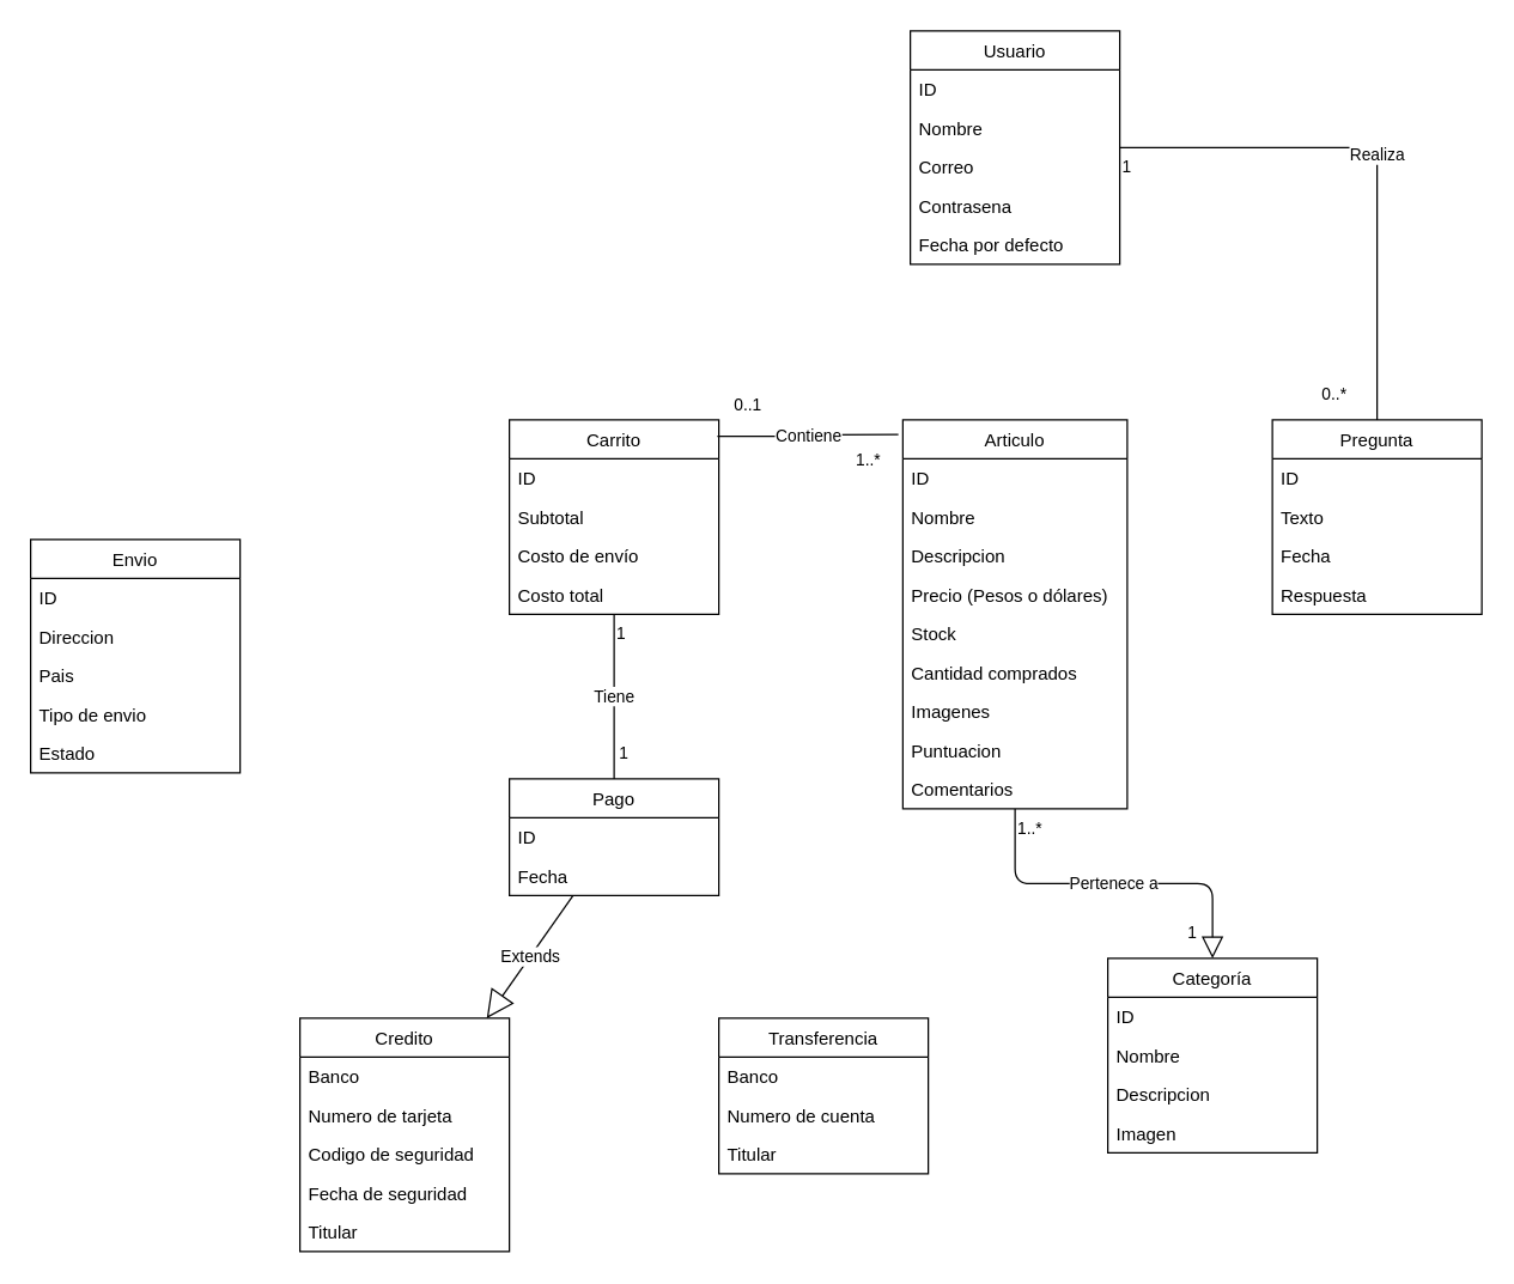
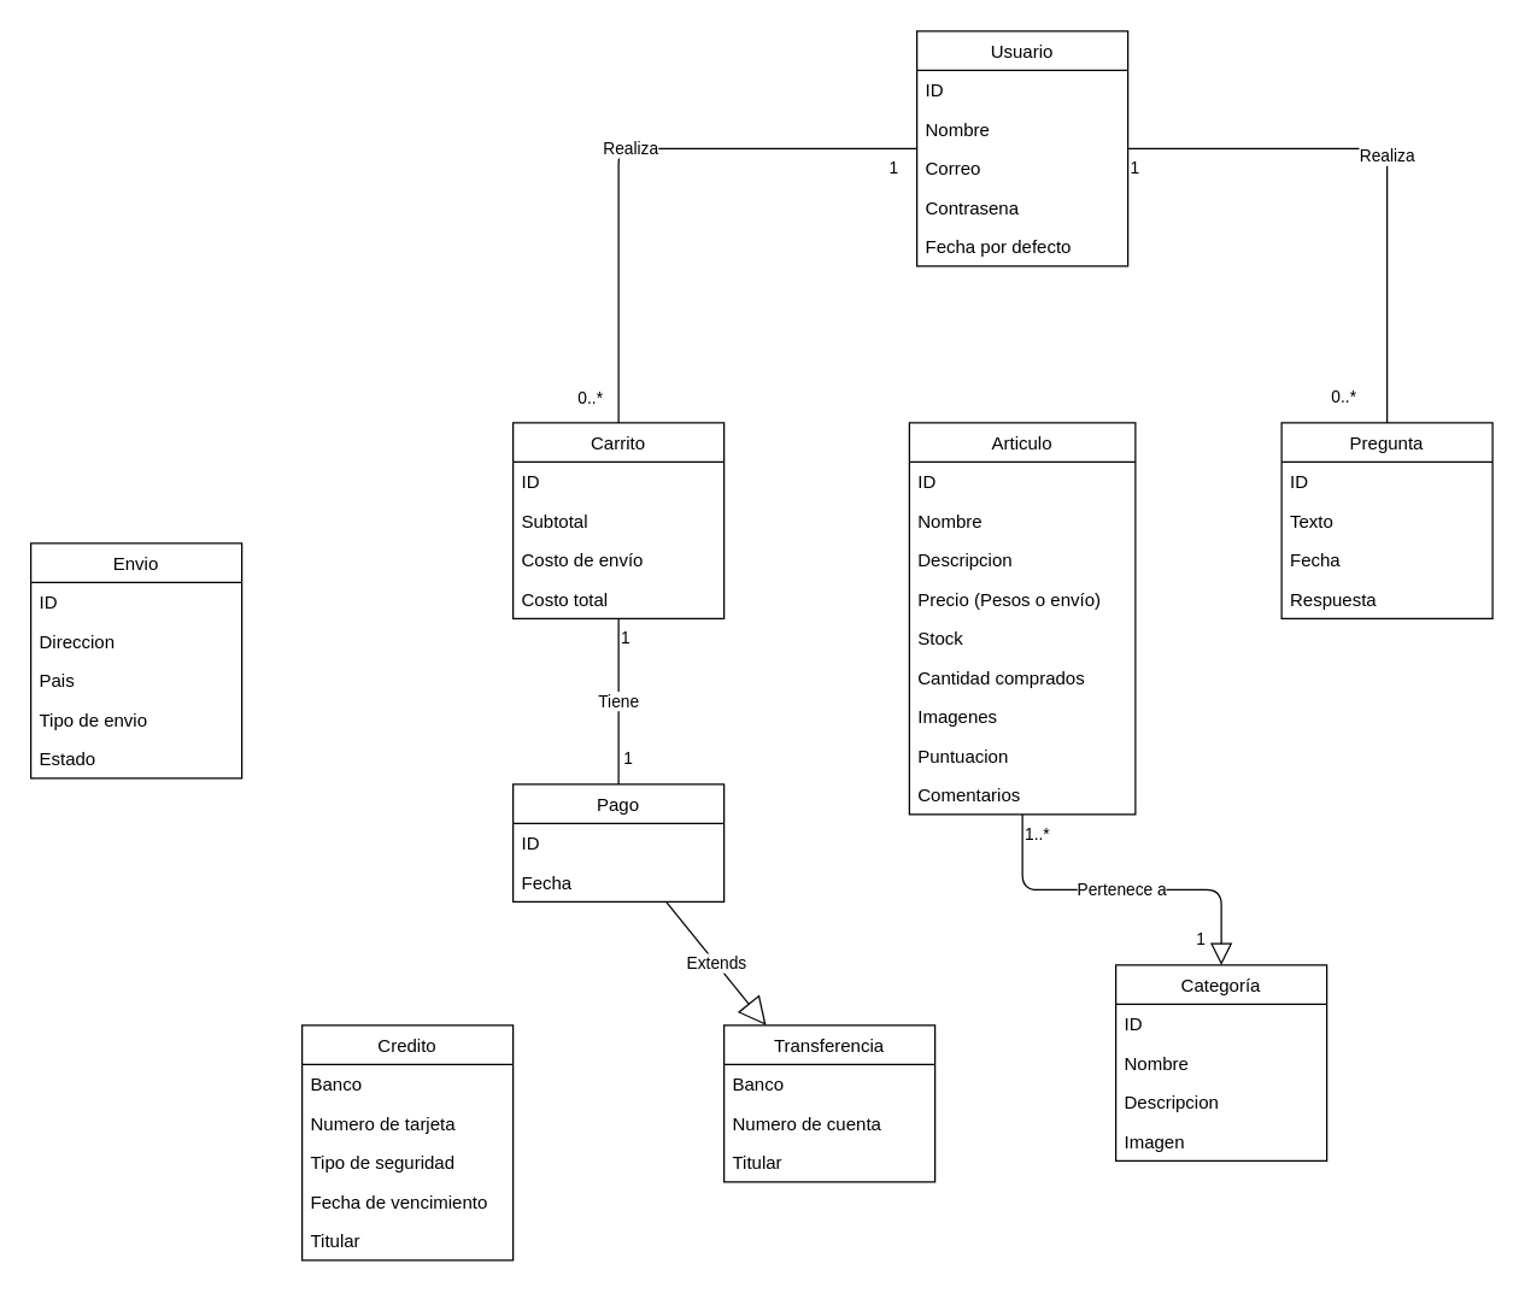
  <mxCell id="0" />
  <mxCell id="1" parent="0" />
  <mxCell id="2" value="Articulo" style="swimlane;fontStyle=0;childLayout=stackLayout;horizontal=1;startSize=26;fillColor=none;horizontalStack=0;resizeParent=1;resizeParentMax=0;resizeLast=0;collapsible=1;marginBottom=0;" parent="1" vertex="1"><mxGeometry x="603" y="280" width="150" height="260" as="geometry" /></mxCell>
  <mxCell id="3" value="ID" style="text;strokeColor=none;fillColor=none;align=left;verticalAlign=top;spacingLeft=4;spacingRight=4;overflow=hidden;rotatable=0;points=[[0,0.5],[1,0.5]];portConstraint=eastwest;" parent="2" vertex="1"><mxGeometry y="26" width="150" height="26" as="geometry" /></mxCell>
  <mxCell id="4" value="Nombre" style="text;strokeColor=none;fillColor=none;align=left;verticalAlign=top;spacingLeft=4;spacingRight=4;overflow=hidden;rotatable=0;points=[[0,0.5],[1,0.5]];portConstraint=eastwest;" parent="2" vertex="1"><mxGeometry y="52" width="150" height="26" as="geometry" /></mxCell>
  <mxCell id="5" value="Descripcion" style="text;strokeColor=none;fillColor=none;align=left;verticalAlign=top;spacingLeft=4;spacingRight=4;overflow=hidden;rotatable=0;points=[[0,0.5],[1,0.5]];portConstraint=eastwest;" parent="2" vertex="1"><mxGeometry y="78" width="150" height="26" as="geometry" /></mxCell>
- <mxCell id="6" value="Precio (Pesos o dólares)" style="text;strokeColor=none;fillColor=none;align=left;verticalAlign=top;spacingLeft=4;spacingRight=4;overflow=hidden;rotatable=0;points=[[0,0.5],[1,0.5]];portConstraint=eastwest;" parent="2" vertex="1"><mxGeometry y="104" width="150" height="26" as="geometry" /></mxCell>
+ <mxCell id="6" value="Precio (Pesos o envío)" style="text;strokeColor=none;fillColor=none;align=left;verticalAlign=top;spacingLeft=4;spacingRight=4;overflow=hidden;rotatable=0;points=[[0,0.5],[1,0.5]];portConstraint=eastwest;" parent="2" vertex="1"><mxGeometry y="104" width="150" height="26" as="geometry" /></mxCell>
  <mxCell id="7" value="Stock" style="text;strokeColor=none;fillColor=none;align=left;verticalAlign=top;spacingLeft=4;spacingRight=4;overflow=hidden;rotatable=0;points=[[0,0.5],[1,0.5]];portConstraint=eastwest;" parent="2" vertex="1"><mxGeometry y="130" width="150" height="26" as="geometry" /></mxCell>
  <mxCell id="8" value="Cantidad comprados" style="text;strokeColor=none;fillColor=none;align=left;verticalAlign=top;spacingLeft=4;spacingRight=4;overflow=hidden;rotatable=0;points=[[0,0.5],[1,0.5]];portConstraint=eastwest;" parent="2" vertex="1"><mxGeometry y="156" width="150" height="26" as="geometry" /></mxCell>
  <mxCell id="9" value="Imagenes" style="text;strokeColor=none;fillColor=none;align=left;verticalAlign=top;spacingLeft=4;spacingRight=4;overflow=hidden;rotatable=0;points=[[0,0.5],[1,0.5]];portConstraint=eastwest;" parent="2" vertex="1"><mxGeometry y="182" width="150" height="26" as="geometry" /></mxCell>
  <mxCell id="10" value="Puntuacion" style="text;strokeColor=none;fillColor=none;align=left;verticalAlign=top;spacingLeft=4;spacingRight=4;overflow=hidden;rotatable=0;points=[[0,0.5],[1,0.5]];portConstraint=eastwest;" parent="2" vertex="1"><mxGeometry y="208" width="150" height="26" as="geometry" /></mxCell>
  <mxCell id="11" value="Comentarios" style="text;strokeColor=none;fillColor=none;align=left;verticalAlign=top;spacingLeft=4;spacingRight=4;overflow=hidden;rotatable=0;points=[[0,0.5],[1,0.5]];portConstraint=eastwest;" parent="2" vertex="1"><mxGeometry y="234" width="150" height="26" as="geometry" /></mxCell>
  <mxCell id="12" value="Categoría" style="swimlane;fontStyle=0;childLayout=stackLayout;horizontal=1;startSize=26;fillColor=none;horizontalStack=0;resizeParent=1;resizeParentMax=0;resizeLast=0;collapsible=1;marginBottom=0;" parent="1" vertex="1"><mxGeometry x="740" y="640" width="140" height="130" as="geometry" /></mxCell>
  <mxCell id="13" value="ID" style="text;strokeColor=none;fillColor=none;align=left;verticalAlign=top;spacingLeft=4;spacingRight=4;overflow=hidden;rotatable=0;points=[[0,0.5],[1,0.5]];portConstraint=eastwest;" parent="12" vertex="1"><mxGeometry y="26" width="140" height="26" as="geometry" /></mxCell>
  <mxCell id="14" value="Nombre" style="text;strokeColor=none;fillColor=none;align=left;verticalAlign=top;spacingLeft=4;spacingRight=4;overflow=hidden;rotatable=0;points=[[0,0.5],[1,0.5]];portConstraint=eastwest;" parent="12" vertex="1"><mxGeometry y="52" width="140" height="26" as="geometry" /></mxCell>
  <mxCell id="15" value="Descripcion" style="text;strokeColor=none;fillColor=none;align=left;verticalAlign=top;spacingLeft=4;spacingRight=4;overflow=hidden;rotatable=0;points=[[0,0.5],[1,0.5]];portConstraint=eastwest;" parent="12" vertex="1"><mxGeometry y="78" width="140" height="26" as="geometry" /></mxCell>
  <mxCell id="16" value="Imagen" style="text;strokeColor=none;fillColor=none;align=left;verticalAlign=top;spacingLeft=4;spacingRight=4;overflow=hidden;rotatable=0;points=[[0,0.5],[1,0.5]];portConstraint=eastwest;" parent="12" vertex="1"><mxGeometry y="104" width="140" height="26" as="geometry" /></mxCell>
  <mxCell id="17" value="Pertenece a" style="endArrow=block;html=1;endSize=12;startArrow=none;startSize=14;startFill=0;edgeStyle=orthogonalEdgeStyle;entryX=0.5;entryY=0;entryDx=0;entryDy=0;endFill=0;" parent="1" source="2" target="12" edge="1"><mxGeometry relative="1" as="geometry"><mxPoint x="630" y="703" as="sourcePoint" /><mxPoint x="790" y="703" as="targetPoint" /></mxGeometry></mxCell>
  <mxCell id="18" value="1..*" style="edgeLabel;resizable=0;html=1;align=left;verticalAlign=top;spacingLeft=0;" parent="17" connectable="0" vertex="1"><mxGeometry x="-1" relative="1" as="geometry" /></mxCell>
  <mxCell id="19" value="1" style="edgeLabel;resizable=0;html=1;align=right;verticalAlign=top;" parent="17" connectable="0" vertex="1"><mxGeometry x="1" relative="1" as="geometry"><mxPoint x="-10" y="-30" as="offset" /></mxGeometry></mxCell>
  <mxCell id="20" value="Usuario" style="swimlane;fontStyle=0;childLayout=stackLayout;horizontal=1;startSize=26;fillColor=none;horizontalStack=0;resizeParent=1;resizeParentMax=0;resizeLast=0;collapsible=1;marginBottom=0;" parent="1" vertex="1"><mxGeometry x="608" y="20" width="140" height="156" as="geometry" /></mxCell>
  <mxCell id="21" value="ID" style="text;strokeColor=none;fillColor=none;align=left;verticalAlign=top;spacingLeft=4;spacingRight=4;overflow=hidden;rotatable=0;points=[[0,0.5],[1,0.5]];portConstraint=eastwest;" parent="20" vertex="1"><mxGeometry y="26" width="140" height="26" as="geometry" /></mxCell>
  <mxCell id="22" value="Nombre" style="text;strokeColor=none;fillColor=none;align=left;verticalAlign=top;spacingLeft=4;spacingRight=4;overflow=hidden;rotatable=0;points=[[0,0.5],[1,0.5]];portConstraint=eastwest;" parent="20" vertex="1"><mxGeometry y="52" width="140" height="26" as="geometry" /></mxCell>
  <mxCell id="23" value="Correo" style="text;strokeColor=none;fillColor=none;align=left;verticalAlign=top;spacingLeft=4;spacingRight=4;overflow=hidden;rotatable=0;points=[[0,0.5],[1,0.5]];portConstraint=eastwest;" parent="20" vertex="1"><mxGeometry y="78" width="140" height="26" as="geometry" /></mxCell>
  <mxCell id="24" value="Contrasena" style="text;strokeColor=none;fillColor=none;align=left;verticalAlign=top;spacingLeft=4;spacingRight=4;overflow=hidden;rotatable=0;points=[[0,0.5],[1,0.5]];portConstraint=eastwest;" parent="20" vertex="1"><mxGeometry y="104" width="140" height="26" as="geometry" /></mxCell>
  <mxCell id="25" value="Fecha por defecto" style="text;strokeColor=none;fillColor=none;align=left;verticalAlign=top;spacingLeft=4;spacingRight=4;overflow=hidden;rotatable=0;points=[[0,0.5],[1,0.5]];portConstraint=eastwest;" parent="20" vertex="1"><mxGeometry y="130" width="140" height="26" as="geometry" /></mxCell>
  <mxCell id="26" value="Carrito" style="swimlane;fontStyle=0;childLayout=stackLayout;horizontal=1;startSize=26;fillColor=none;horizontalStack=0;resizeParent=1;resizeParentMax=0;resizeLast=0;collapsible=1;marginBottom=0;" parent="1" vertex="1"><mxGeometry x="340" y="280" width="140" height="130" as="geometry" /></mxCell>
  <mxCell id="27" value="ID" style="text;strokeColor=none;fillColor=none;align=left;verticalAlign=top;spacingLeft=4;spacingRight=4;overflow=hidden;rotatable=0;points=[[0,0.5],[1,0.5]];portConstraint=eastwest;" parent="26" vertex="1"><mxGeometry y="26" width="140" height="26" as="geometry" /></mxCell>
  <mxCell id="28" value="Subtotal" style="text;strokeColor=none;fillColor=none;align=left;verticalAlign=top;spacingLeft=4;spacingRight=4;overflow=hidden;rotatable=0;points=[[0,0.5],[1,0.5]];portConstraint=eastwest;" parent="26" vertex="1"><mxGeometry y="52" width="140" height="26" as="geometry" /></mxCell>
  <mxCell id="29" value="Costo de envío" style="text;strokeColor=none;fillColor=none;align=left;verticalAlign=top;spacingLeft=4;spacingRight=4;overflow=hidden;rotatable=0;points=[[0,0.5],[1,0.5]];portConstraint=eastwest;" parent="26" vertex="1"><mxGeometry y="78" width="140" height="26" as="geometry" /></mxCell>
  <mxCell id="30" value="Costo total" style="text;strokeColor=none;fillColor=none;align=left;verticalAlign=top;spacingLeft=4;spacingRight=4;overflow=hidden;rotatable=0;points=[[0,0.5],[1,0.5]];portConstraint=eastwest;" parent="26" vertex="1"><mxGeometry y="104" width="140" height="26" as="geometry" /></mxCell>
- <mxCell id="31" value="Contiene" style="endArrow=none;html=1;endSize=12;startArrow=none;startSize=14;startFill=0;edgeStyle=orthogonalEdgeStyle;strokeColor=#000000;exitX=-0.02;exitY=0.038;exitDx=0;exitDy=0;exitPerimeter=0;endFill=0;entryX=0.993;entryY=0.085;entryDx=0;entryDy=0;entryPerimeter=0;" parent="1" source="2" target="26" edge="1"><mxGeometry relative="1" as="geometry"><mxPoint x="267" y="323" as="sourcePoint" /><mxPoint x="190" y="328" as="targetPoint" /><Array as="points" /></mxGeometry></mxCell>
- <mxCell id="32" value="1..*" style="edgeLabel;resizable=0;html=1;align=left;verticalAlign=top;" parent="31" connectable="0" vertex="1"><mxGeometry x="-1" relative="1" as="geometry"><mxPoint x="-30" y="4" as="offset" /></mxGeometry></mxCell>
- <mxCell id="33" value="0..1" style="edgeLabel;resizable=0;html=1;align=right;verticalAlign=top;" parent="31" connectable="0" vertex="1"><mxGeometry x="1" relative="1" as="geometry"><mxPoint x="30" y="-34" as="offset" /></mxGeometry></mxCell>
  <mxCell id="34" value="Envio" style="swimlane;fontStyle=0;childLayout=stackLayout;horizontal=1;startSize=26;fillColor=none;horizontalStack=0;resizeParent=1;resizeParentMax=0;resizeLast=0;collapsible=1;marginBottom=0;" parent="1" vertex="1"><mxGeometry x="20" y="360" width="140" height="156" as="geometry" /></mxCell>
  <mxCell id="35" value="ID" style="text;strokeColor=none;fillColor=none;align=left;verticalAlign=top;spacingLeft=4;spacingRight=4;overflow=hidden;rotatable=0;points=[[0,0.5],[1,0.5]];portConstraint=eastwest;" parent="34" vertex="1"><mxGeometry y="26" width="140" height="26" as="geometry" /></mxCell>
  <mxCell id="36" value="Direccion" style="text;strokeColor=none;fillColor=none;align=left;verticalAlign=top;spacingLeft=4;spacingRight=4;overflow=hidden;rotatable=0;points=[[0,0.5],[1,0.5]];portConstraint=eastwest;" parent="34" vertex="1"><mxGeometry y="52" width="140" height="26" as="geometry" /></mxCell>
  <mxCell id="37" value="Pais" style="text;strokeColor=none;fillColor=none;align=left;verticalAlign=top;spacingLeft=4;spacingRight=4;overflow=hidden;rotatable=0;points=[[0,0.5],[1,0.5]];portConstraint=eastwest;" vertex="1" parent="34"><mxGeometry y="78" width="140" height="26" as="geometry" /></mxCell>
  <mxCell id="38" value="Tipo de envio" style="text;strokeColor=none;fillColor=none;align=left;verticalAlign=top;spacingLeft=4;spacingRight=4;overflow=hidden;rotatable=0;points=[[0,0.5],[1,0.5]];portConstraint=eastwest;" parent="34" vertex="1"><mxGeometry y="104" width="140" height="26" as="geometry" /></mxCell>
  <mxCell id="39" value="Estado" style="text;strokeColor=none;fillColor=none;align=left;verticalAlign=top;spacingLeft=4;spacingRight=4;overflow=hidden;rotatable=0;points=[[0,0.5],[1,0.5]];portConstraint=eastwest;" vertex="1" parent="34"><mxGeometry y="130" width="140" height="26" as="geometry" /></mxCell>
  <mxCell id="40" value="Pago" style="swimlane;fontStyle=0;childLayout=stackLayout;horizontal=1;startSize=26;fillColor=none;horizontalStack=0;resizeParent=1;resizeParentMax=0;resizeLast=0;collapsible=1;marginBottom=0;" parent="1" vertex="1"><mxGeometry x="340" y="520" width="140" height="78" as="geometry" /></mxCell>
  <mxCell id="41" value="ID" style="text;strokeColor=none;fillColor=none;align=left;verticalAlign=top;spacingLeft=4;spacingRight=4;overflow=hidden;rotatable=0;points=[[0,0.5],[1,0.5]];portConstraint=eastwest;" parent="40" vertex="1"><mxGeometry y="26" width="140" height="26" as="geometry" /></mxCell>
  <mxCell id="42" value="Fecha" style="text;strokeColor=none;fillColor=none;align=left;verticalAlign=top;spacingLeft=4;spacingRight=4;overflow=hidden;rotatable=0;points=[[0,0.5],[1,0.5]];portConstraint=eastwest;" parent="40" vertex="1"><mxGeometry y="52" width="140" height="26" as="geometry" /></mxCell>
+ <mxCell id="43" value="Realiza" style="endArrow=none;html=1;endSize=12;startArrow=none;startSize=14;startFill=0;edgeStyle=orthogonalEdgeStyle;strokeColor=#000000;endFill=0;" parent="1" source="20" target="26" edge="1"><mxGeometry relative="1" as="geometry"><mxPoint x="320" y="650" as="sourcePoint" /><mxPoint x="480" y="650" as="targetPoint" /></mxGeometry></mxCell>
+ <mxCell id="44" value="1" style="edgeLabel;resizable=0;html=1;align=left;verticalAlign=top;" parent="43" connectable="0" vertex="1"><mxGeometry x="-1" relative="1" as="geometry"><mxPoint x="-20" as="offset" /></mxGeometry></mxCell>
+ <mxCell id="45" value="0..*" style="edgeLabel;resizable=0;html=1;align=right;verticalAlign=top;" parent="43" connectable="0" vertex="1"><mxGeometry x="1" relative="1" as="geometry"><mxPoint x="-10" y="-29" as="offset" /></mxGeometry></mxCell>
  <mxCell id="46" value="Tiene" style="endArrow=none;html=1;endSize=12;startArrow=none;startSize=14;startFill=0;edgeStyle=orthogonalEdgeStyle;strokeColor=#000000;entryX=0.5;entryY=0;entryDx=0;entryDy=0;endFill=0;" parent="1" source="26" target="40" edge="1"><mxGeometry relative="1" as="geometry"><mxPoint x="212.06" y="358" as="sourcePoint" /><mxPoint x="480" y="550" as="targetPoint" /></mxGeometry></mxCell>
  <mxCell id="47" value="1" style="edgeLabel;resizable=0;html=1;align=left;verticalAlign=top;" parent="46" connectable="0" vertex="1"><mxGeometry x="-1" relative="1" as="geometry" /></mxCell>
  <mxCell id="48" value="1" style="edgeLabel;resizable=0;html=1;align=right;verticalAlign=top;" parent="46" connectable="0" vertex="1"><mxGeometry x="1" relative="1" as="geometry"><mxPoint x="10" y="-30" as="offset" /></mxGeometry></mxCell>
  <mxCell id="49" value="Pregunta" style="swimlane;fontStyle=0;childLayout=stackLayout;horizontal=1;startSize=26;fillColor=none;horizontalStack=0;resizeParent=1;resizeParentMax=0;resizeLast=0;collapsible=1;marginBottom=0;" vertex="1" parent="1"><mxGeometry x="850" y="280" width="140" height="130" as="geometry" /></mxCell>
  <mxCell id="50" value="ID" style="text;strokeColor=none;fillColor=none;align=left;verticalAlign=top;spacingLeft=4;spacingRight=4;overflow=hidden;rotatable=0;points=[[0,0.5],[1,0.5]];portConstraint=eastwest;" vertex="1" parent="49"><mxGeometry y="26" width="140" height="26" as="geometry" /></mxCell>
  <mxCell id="51" value="Texto" style="text;strokeColor=none;fillColor=none;align=left;verticalAlign=top;spacingLeft=4;spacingRight=4;overflow=hidden;rotatable=0;points=[[0,0.5],[1,0.5]];portConstraint=eastwest;" vertex="1" parent="49"><mxGeometry y="52" width="140" height="26" as="geometry" /></mxCell>
  <mxCell id="52" value="Fecha" style="text;strokeColor=none;fillColor=none;align=left;verticalAlign=top;spacingLeft=4;spacingRight=4;overflow=hidden;rotatable=0;points=[[0,0.5],[1,0.5]];portConstraint=eastwest;" vertex="1" parent="49"><mxGeometry y="78" width="140" height="26" as="geometry" /></mxCell>
  <mxCell id="53" value="Respuesta" style="text;strokeColor=none;fillColor=none;align=left;verticalAlign=top;spacingLeft=4;spacingRight=4;overflow=hidden;rotatable=0;points=[[0,0.5],[1,0.5]];portConstraint=eastwest;" vertex="1" parent="49"><mxGeometry y="104" width="140" height="26" as="geometry" /></mxCell>
  <mxCell id="54" value="Realiza" style="endArrow=none;html=1;endSize=12;startArrow=none;startSize=14;startFill=0;edgeStyle=orthogonalEdgeStyle;endFill=0;" edge="1" parent="1" source="20" target="49"><mxGeometry relative="1" as="geometry"><mxPoint x="820" y="70" as="sourcePoint" /><mxPoint x="980" y="70" as="targetPoint" /></mxGeometry></mxCell>
  <mxCell id="55" value="1" style="edgeLabel;resizable=0;html=1;align=left;verticalAlign=top;" connectable="0" vertex="1" parent="54"><mxGeometry x="-1" relative="1" as="geometry" /></mxCell>
  <mxCell id="56" value="0..*" style="edgeLabel;resizable=0;html=1;align=right;verticalAlign=top;" connectable="0" vertex="1" parent="54"><mxGeometry x="1" relative="1" as="geometry"><mxPoint x="-20" y="-30" as="offset" /></mxGeometry></mxCell>
- <mxCell id="57" value="Extends" style="endArrow=block;endSize=16;endFill=0;html=1;" edge="1" parent="1" source="40" target="59"><mxGeometry width="160" relative="1" as="geometry"><mxPoint x="190" y="700" as="sourcePoint" /><mxPoint x="290" y="660" as="targetPoint" /></mxGeometry></mxCell>
+ <mxCell id="58" value="Extends" style="endArrow=block;endSize=16;endFill=0;html=1;" edge="1" parent="1" source="40" target="65"><mxGeometry width="160" relative="1" as="geometry"><mxPoint x="390" y="660" as="sourcePoint" /><mxPoint x="500" y="710" as="targetPoint" /></mxGeometry></mxCell>
  <mxCell id="59" value="Credito" style="swimlane;fontStyle=0;childLayout=stackLayout;horizontal=1;startSize=26;fillColor=none;horizontalStack=0;resizeParent=1;resizeParentMax=0;resizeLast=0;collapsible=1;marginBottom=0;" vertex="1" parent="1"><mxGeometry x="200" y="680" width="140" height="156" as="geometry" /></mxCell>
  <mxCell id="60" value="Banco" style="text;strokeColor=none;fillColor=none;align=left;verticalAlign=top;spacingLeft=4;spacingRight=4;overflow=hidden;rotatable=0;points=[[0,0.5],[1,0.5]];portConstraint=eastwest;" vertex="1" parent="59"><mxGeometry y="26" width="140" height="26" as="geometry" /></mxCell>
  <mxCell id="61" value="Numero de tarjeta" style="text;strokeColor=none;fillColor=none;align=left;verticalAlign=top;spacingLeft=4;spacingRight=4;overflow=hidden;rotatable=0;points=[[0,0.5],[1,0.5]];portConstraint=eastwest;" vertex="1" parent="59"><mxGeometry y="52" width="140" height="26" as="geometry" /></mxCell>
- <mxCell id="62" value="Codigo de seguridad" style="text;strokeColor=none;fillColor=none;align=left;verticalAlign=top;spacingLeft=4;spacingRight=4;overflow=hidden;rotatable=0;points=[[0,0.5],[1,0.5]];portConstraint=eastwest;" vertex="1" parent="59"><mxGeometry y="78" width="140" height="26" as="geometry" /></mxCell>
- <mxCell id="63" value="Fecha de seguridad" style="text;strokeColor=none;fillColor=none;align=left;verticalAlign=top;spacingLeft=4;spacingRight=4;overflow=hidden;rotatable=0;points=[[0,0.5],[1,0.5]];portConstraint=eastwest;" vertex="1" parent="59"><mxGeometry y="104" width="140" height="26" as="geometry" /></mxCell>
+ <mxCell id="62" value="Tipo de seguridad" style="text;strokeColor=none;fillColor=none;align=left;verticalAlign=top;spacingLeft=4;spacingRight=4;overflow=hidden;rotatable=0;points=[[0,0.5],[1,0.5]];portConstraint=eastwest;" vertex="1" parent="59"><mxGeometry y="78" width="140" height="26" as="geometry" /></mxCell>
+ <mxCell id="63" value="Fecha de vencimiento" style="text;strokeColor=none;fillColor=none;align=left;verticalAlign=top;spacingLeft=4;spacingRight=4;overflow=hidden;rotatable=0;points=[[0,0.5],[1,0.5]];portConstraint=eastwest;" vertex="1" parent="59"><mxGeometry y="104" width="140" height="26" as="geometry" /></mxCell>
  <mxCell id="64" value="Titular" style="text;strokeColor=none;fillColor=none;align=left;verticalAlign=top;spacingLeft=4;spacingRight=4;overflow=hidden;rotatable=0;points=[[0,0.5],[1,0.5]];portConstraint=eastwest;" vertex="1" parent="59"><mxGeometry y="130" width="140" height="26" as="geometry" /></mxCell>
  <mxCell id="65" value="Transferencia" style="swimlane;fontStyle=0;childLayout=stackLayout;horizontal=1;startSize=26;fillColor=none;horizontalStack=0;resizeParent=1;resizeParentMax=0;resizeLast=0;collapsible=1;marginBottom=0;" vertex="1" parent="1"><mxGeometry x="480" y="680" width="140" height="104" as="geometry" /></mxCell>
  <mxCell id="66" value="Banco" style="text;strokeColor=none;fillColor=none;align=left;verticalAlign=top;spacingLeft=4;spacingRight=4;overflow=hidden;rotatable=0;points=[[0,0.5],[1,0.5]];portConstraint=eastwest;" vertex="1" parent="65"><mxGeometry y="26" width="140" height="26" as="geometry" /></mxCell>
  <mxCell id="67" value="Numero de cuenta" style="text;strokeColor=none;fillColor=none;align=left;verticalAlign=top;spacingLeft=4;spacingRight=4;overflow=hidden;rotatable=0;points=[[0,0.5],[1,0.5]];portConstraint=eastwest;" vertex="1" parent="65"><mxGeometry y="52" width="140" height="26" as="geometry" /></mxCell>
  <mxCell id="68" value="Titular" style="text;strokeColor=none;fillColor=none;align=left;verticalAlign=top;spacingLeft=4;spacingRight=4;overflow=hidden;rotatable=0;points=[[0,0.5],[1,0.5]];portConstraint=eastwest;" vertex="1" parent="65"><mxGeometry y="78" width="140" height="26" as="geometry" /></mxCell>
